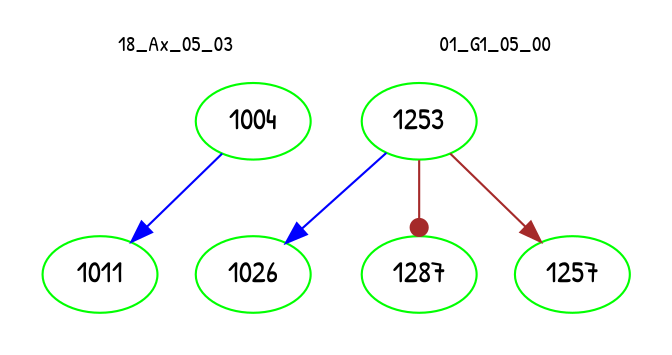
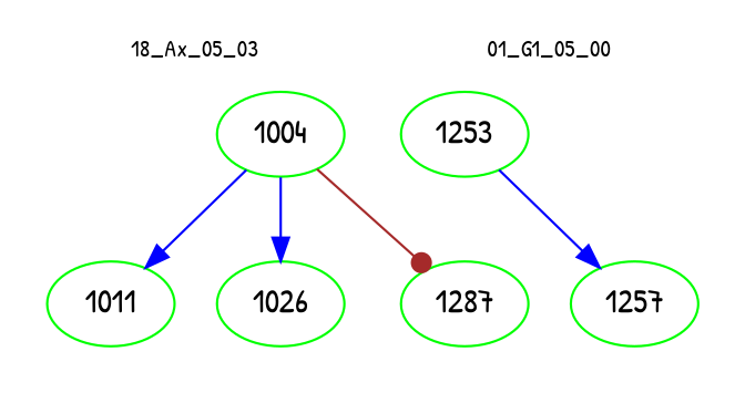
  digraph {
    fontname="Patrick Hand"
    node [color=green fontname="Patrick Hand"]
    edge [arrowhead=normal color=blue fontname="Patrick Hand"]
    n1 [label=1004]
    n2 [label=1026]
    n3 [label=1011]
    n4 [label=1253]
    n5 [label=1287]
    n6 [label=1257]
    subgraph cluster_1 {
      color=white
      fontsize=10
      label="18_Ax_05_03"
      n1
      n2
      n3
    }
    subgraph cluster_2 {
      color=white
      fontsize=10
      label="01_G1_05_00"
      n4
      n5
      n6
    }
-   n4 -> n2
+   n1 -> n2
    n1 -> n3
-   n4 -> n5 [arrowhead=dot color=brown]
-   n4 -> n6 [color=brown]
+   n1 -> n5 [arrowhead=dot color=brown]
+   n4 -> n6
  }
